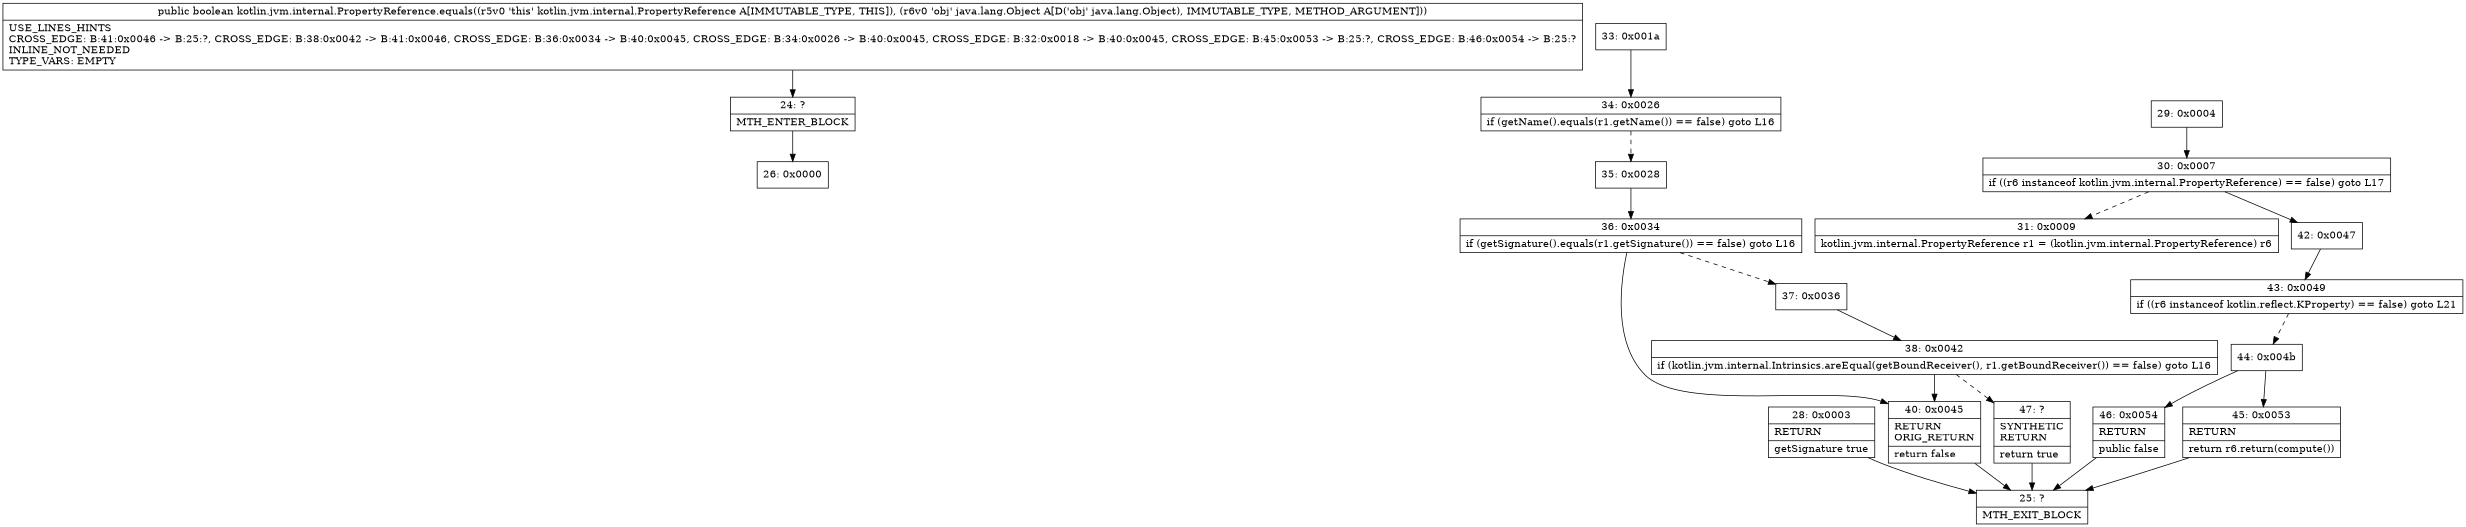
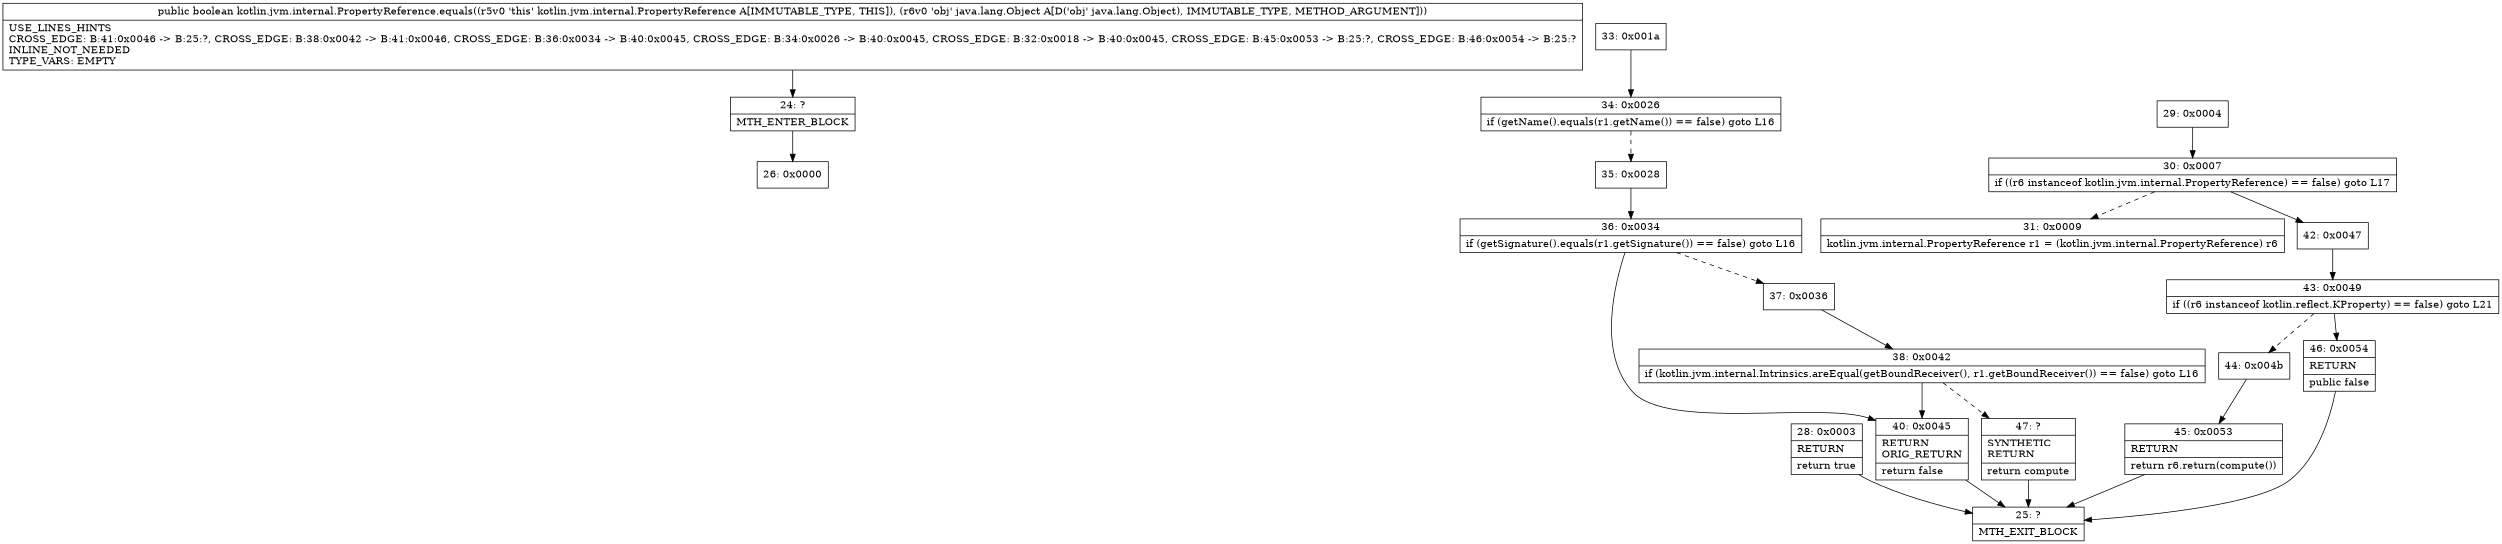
  digraph {
    node [shape=record]
    n1 [label="{24\:\ ?|MTH_ENTER_BLOCK\l}"]
    n2 [label="{26\:\ 0x0000}"]
-   n3 [label="{28\:\ 0x0003|RETURN\l|getSignature true\l}"]
+   n3 [label="{28\:\ 0x0003|RETURN\l|return true\l}"]
    n4 [label="{25\:\ ?|MTH_EXIT_BLOCK\l}"]
    n5 [label="{29\:\ 0x0004}"]
    n6 [label="{30\:\ 0x0007|if ((r6 instanceof kotlin.jvm.internal.PropertyReference) == false) goto L17\l}"]
    n7 [label="{31\:\ 0x0009|kotlin.jvm.internal.PropertyReference r1 = (kotlin.jvm.internal.PropertyReference) r6\l}"]
    n8 [label="{42\:\ 0x0047}"]
    n9 [label="{43\:\ 0x0049|if ((r6 instanceof kotlin.reflect.KProperty) == false) goto L21\l}"]
    n10 [label="{33\:\ 0x001a}"]
    n11 [label="{34\:\ 0x0026|if (getName().equals(r1.getName()) == false) goto L16\l}"]
    n12 [label="{40\:\ 0x0045|RETURN\lORIG_RETURN\l|return false\l}"]
    n13 [label="{35\:\ 0x0028}"]
    n14 [label="{36\:\ 0x0034|if (getSignature().equals(r1.getSignature()) == false) goto L16\l}"]
    n15 [label="{37\:\ 0x0036}"]
    n16 [label="{38\:\ 0x0042|if (kotlin.jvm.internal.Intrinsics.areEqual(getBoundReceiver(), r1.getBoundReceiver()) == false) goto L16\l}"]
-   n17 [label="{47\:\ ?|SYNTHETIC\lRETURN\l|return true\l}"]
+   n17 [label="{47\:\ ?|SYNTHETIC\lRETURN\l|return compute\l}"]
    n18 [label="{44\:\ 0x004b}"]
    n19 [label="{46\:\ 0x0054|RETURN\l|public false\l}"]
    n20 [label="{45\:\ 0x0053|RETURN\l|return r6.return(compute())\l}"]
    n21 [label="{public boolean kotlin.jvm.internal.PropertyReference.equals((r5v0 'this' kotlin.jvm.internal.PropertyReference A[IMMUTABLE_TYPE, THIS]), (r6v0 'obj' java.lang.Object A[D('obj' java.lang.Object), IMMUTABLE_TYPE, METHOD_ARGUMENT]))  | USE_LINES_HINTS\lCROSS_EDGE: B:41:0x0046 \-\> B:25:?, CROSS_EDGE: B:38:0x0042 \-\> B:41:0x0046, CROSS_EDGE: B:36:0x0034 \-\> B:40:0x0045, CROSS_EDGE: B:34:0x0026 \-\> B:40:0x0045, CROSS_EDGE: B:32:0x0018 \-\> B:40:0x0045, CROSS_EDGE: B:45:0x0053 \-\> B:25:?, CROSS_EDGE: B:46:0x0054 \-\> B:25:?\lINLINE_NOT_NEEDED\lTYPE_VARS: EMPTY\l}"]
    n1 -> n2
    n3 -> n4
    n5 -> n6
    n6 -> n7 [style=dashed]
    n6 -> n8
    n8 -> n9
    n9 -> n18 [style=dashed]
-   n18 -> n19
+   n9 -> n19
    n10 -> n11
    n11 -> n13 [style=dashed]
    n12 -> n4
    n13 -> n14
    n14 -> n12
    n14 -> n15 [style=dashed]
    n15 -> n16
    n16 -> n12
    n16 -> n17 [style=dashed]
    n17 -> n4
    n18 -> n20
    n19 -> n4
    n20 -> n4
    n21 -> n1
  }
